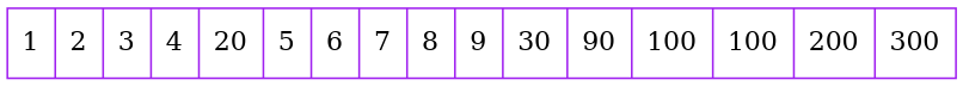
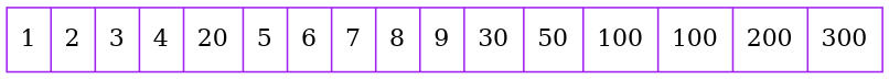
  digraph {
    rankdir=LR
-   n1 [label="{ 1|2|3|4|20|5|6|7|8|9|30|90|100|100|200|300}" shape=record color=purple]
+   n1 [label="{ 1|2|3|4|20|5|6|7|8|9|30|50|100|100|200|300}" shape=record color=purple]
  }
